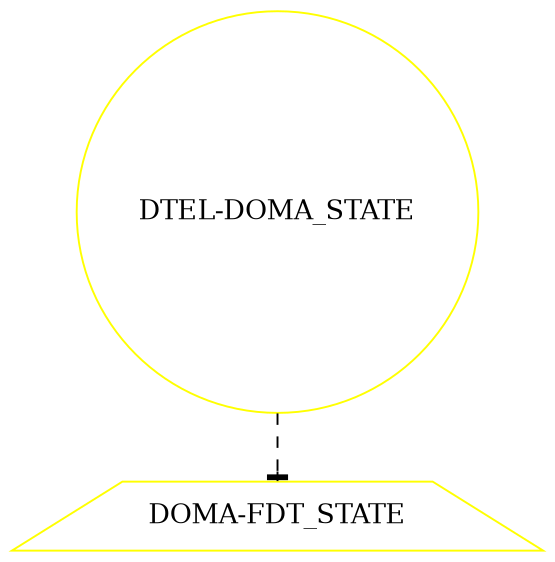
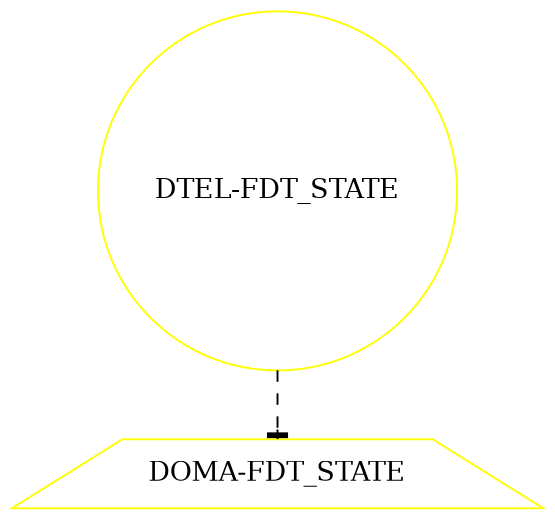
  digraph {
    node [color=yellow]
-   "DTEL-FDT_STATE" [shape=circle label="DTEL-DOMA_STATE"]
+   "DTEL-FDT_STATE" [shape=circle]
    "DOMA-FDT_STATE" [shape=trapezium]
    "DTEL-FDT_STATE" -> "DOMA-FDT_STATE" [style=dashed arrowhead=tee]
  }
